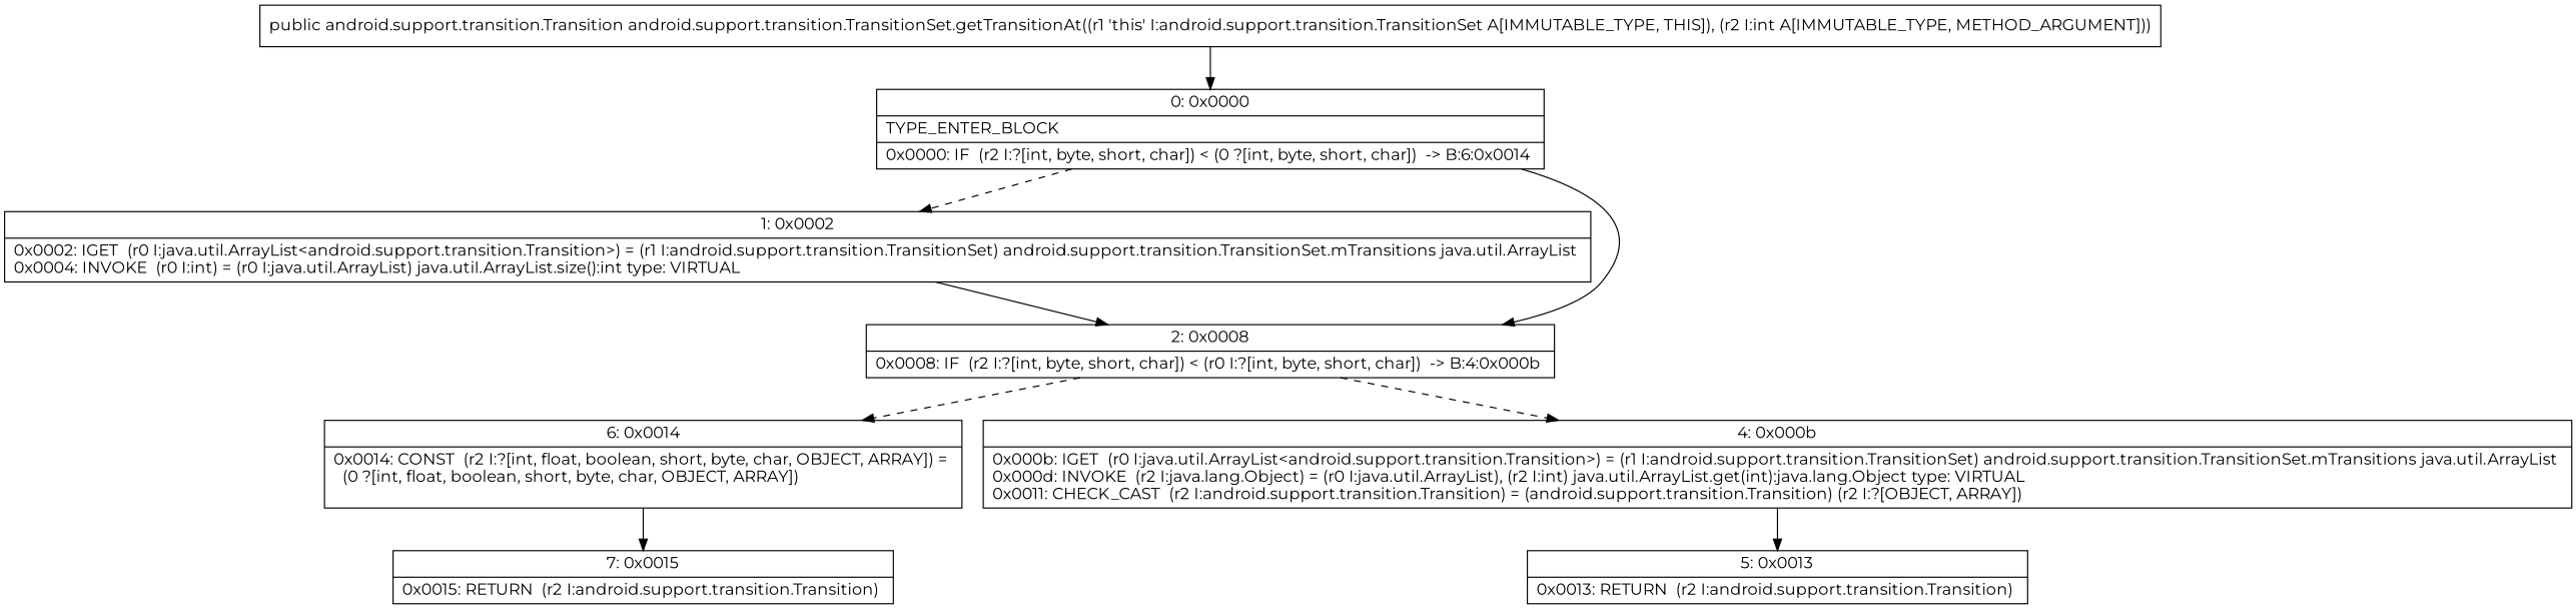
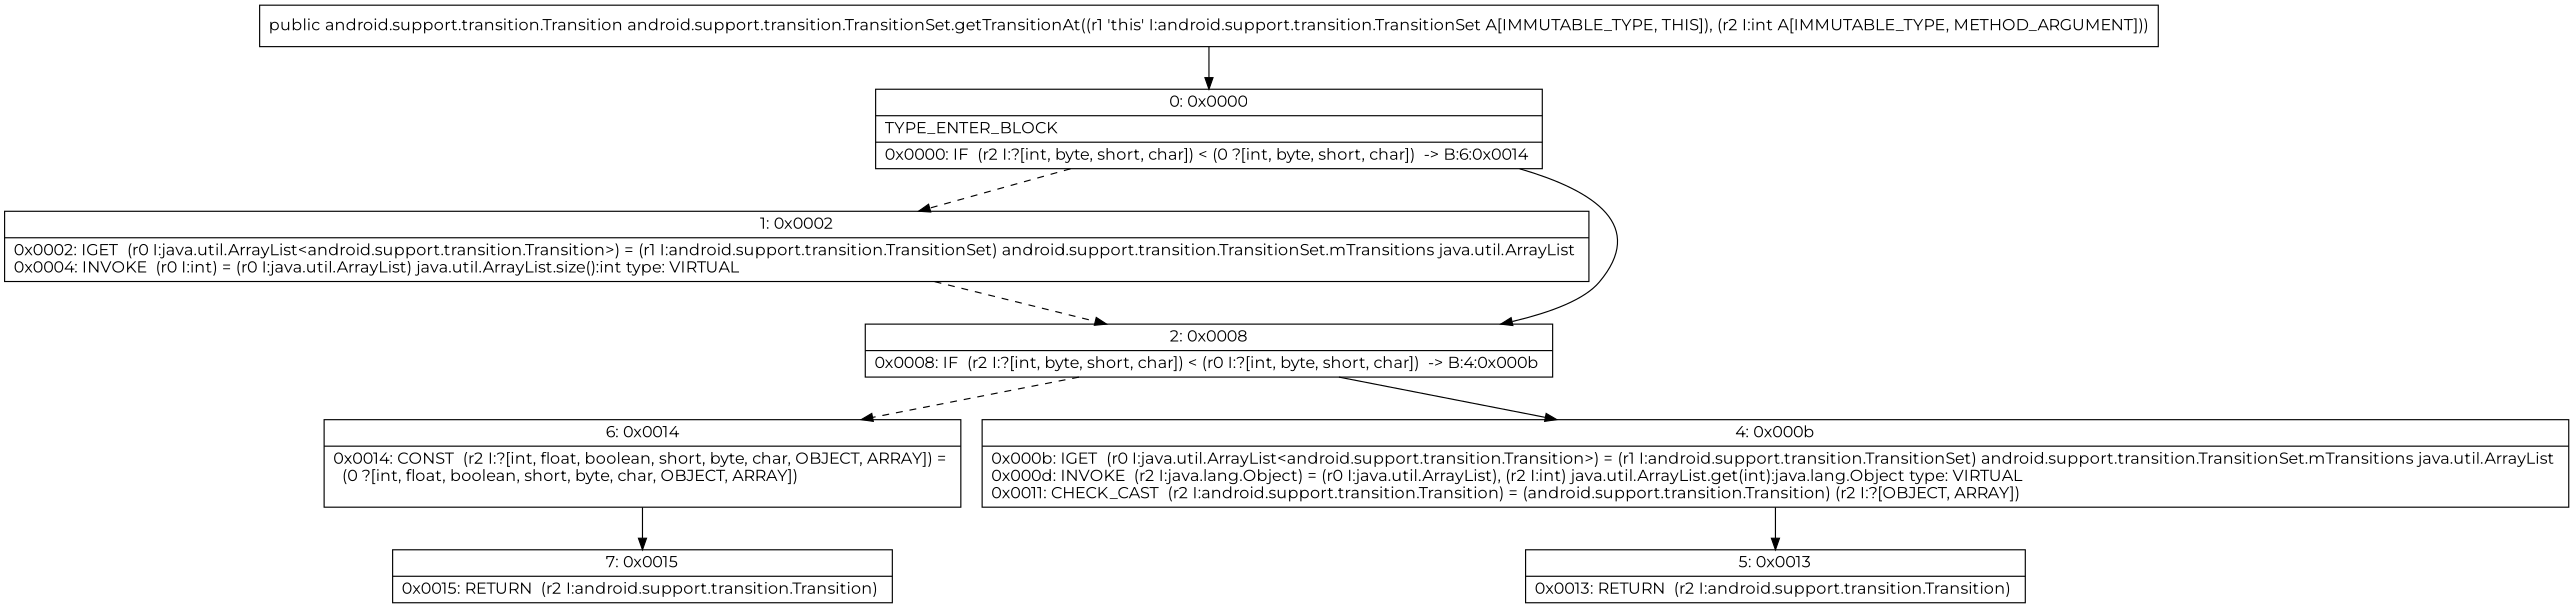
  digraph {
    fontname=Montserrat
    node [fontname=Montserrat shape=record]
    edge [fontname=Montserrat]
    n1 [label="{0\:\ 0x0000|TYPE_ENTER_BLOCK\l|0x0000: IF  (r2 I:?[int, byte, short, char]) \< (0 ?[int, byte, short, char])  \-\> B:6:0x0014 \l}"]
    n2 [label="{1\:\ 0x0002|0x0002: IGET  (r0 I:java.util.ArrayList\<android.support.transition.Transition\>) = (r1 I:android.support.transition.TransitionSet) android.support.transition.TransitionSet.mTransitions java.util.ArrayList \l0x0004: INVOKE  (r0 I:int) = (r0 I:java.util.ArrayList) java.util.ArrayList.size():int type: VIRTUAL \l}"]
    n3 [label="{2\:\ 0x0008|0x0008: IF  (r2 I:?[int, byte, short, char]) \< (r0 I:?[int, byte, short, char])  \-\> B:4:0x000b \l}"]
    n4 [label="{6\:\ 0x0014|0x0014: CONST  (r2 I:?[int, float, boolean, short, byte, char, OBJECT, ARRAY]) = \l  (0 ?[int, float, boolean, short, byte, char, OBJECT, ARRAY])\l \l}"]
    n5 [label="{7\:\ 0x0015|0x0015: RETURN  (r2 I:android.support.transition.Transition) \l}"]
    n6 [label="{4\:\ 0x000b|0x000b: IGET  (r0 I:java.util.ArrayList\<android.support.transition.Transition\>) = (r1 I:android.support.transition.TransitionSet) android.support.transition.TransitionSet.mTransitions java.util.ArrayList \l0x000d: INVOKE  (r2 I:java.lang.Object) = (r0 I:java.util.ArrayList), (r2 I:int) java.util.ArrayList.get(int):java.lang.Object type: VIRTUAL \l0x0011: CHECK_CAST  (r2 I:android.support.transition.Transition) = (android.support.transition.Transition) (r2 I:?[OBJECT, ARRAY]) \l}"]
    n7 [label="{5\:\ 0x0013|0x0013: RETURN  (r2 I:android.support.transition.Transition) \l}"]
    n8 [label="{public android.support.transition.Transition android.support.transition.TransitionSet.getTransitionAt((r1 'this' I:android.support.transition.TransitionSet A[IMMUTABLE_TYPE, THIS]), (r2 I:int A[IMMUTABLE_TYPE, METHOD_ARGUMENT])) }"]
    n1 -> n2 [style=dashed]
    n1 -> n3
-   n2 -> n3
+   n2 -> n3 [style=dashed]
    n3 -> n4 [style=dashed]
-   n3 -> n6 [style=dashed]
+   n3 -> n6
    n4 -> n5
    n6 -> n7
    n8 -> n1
  }
